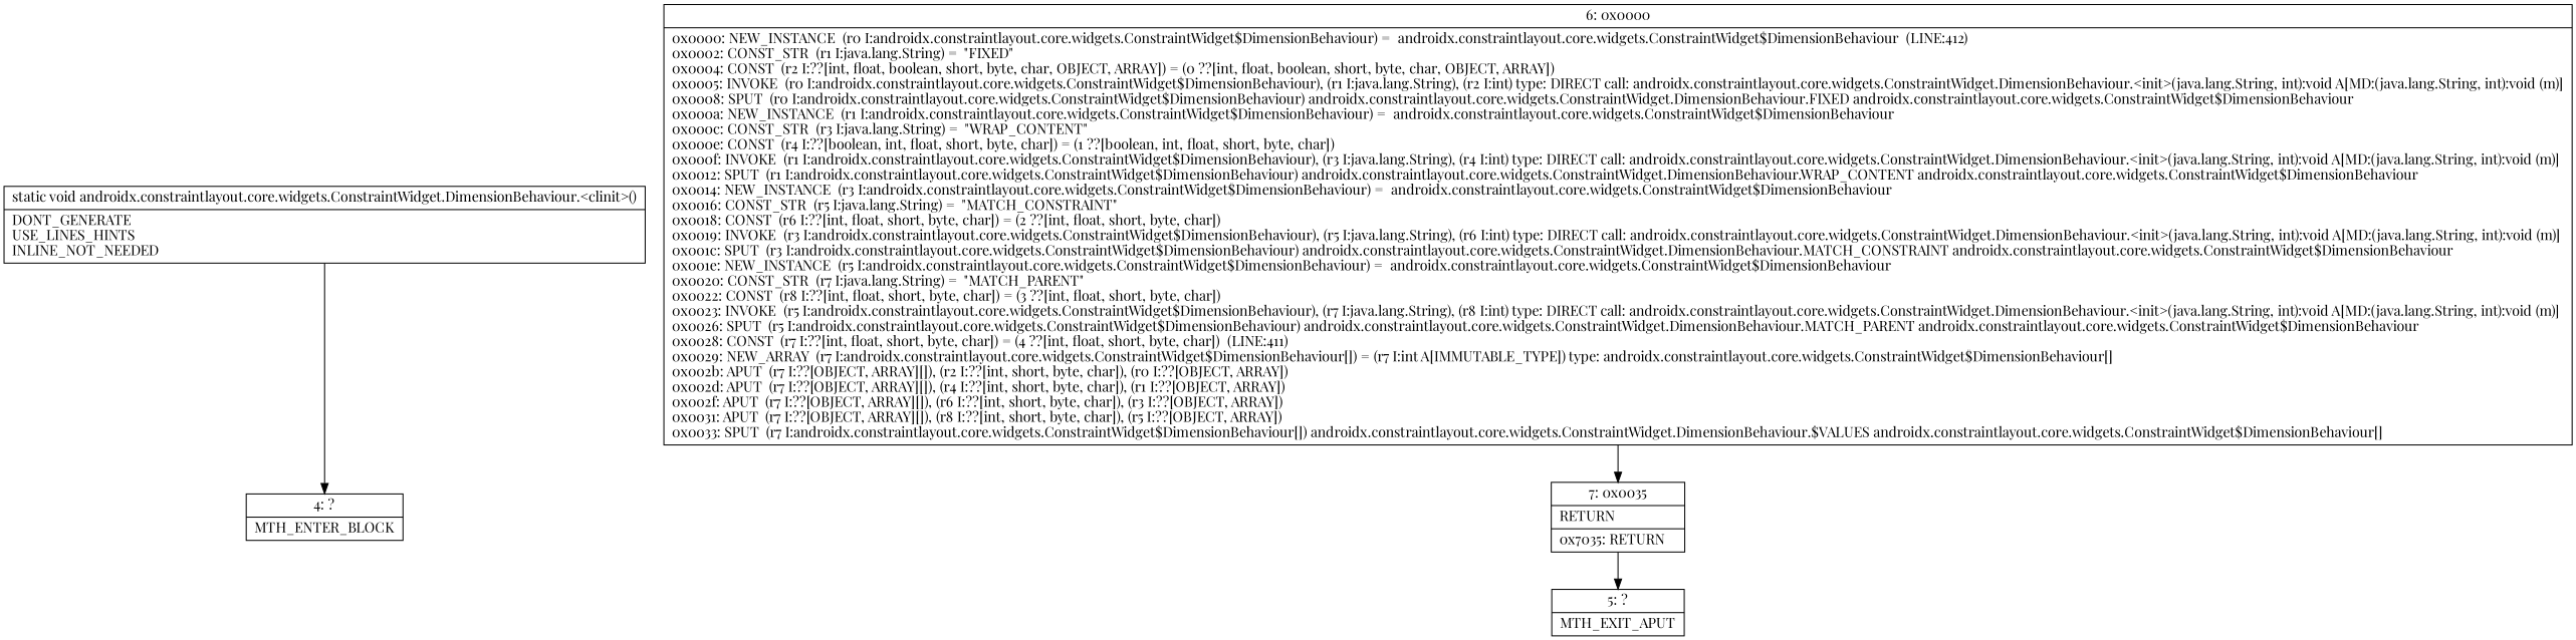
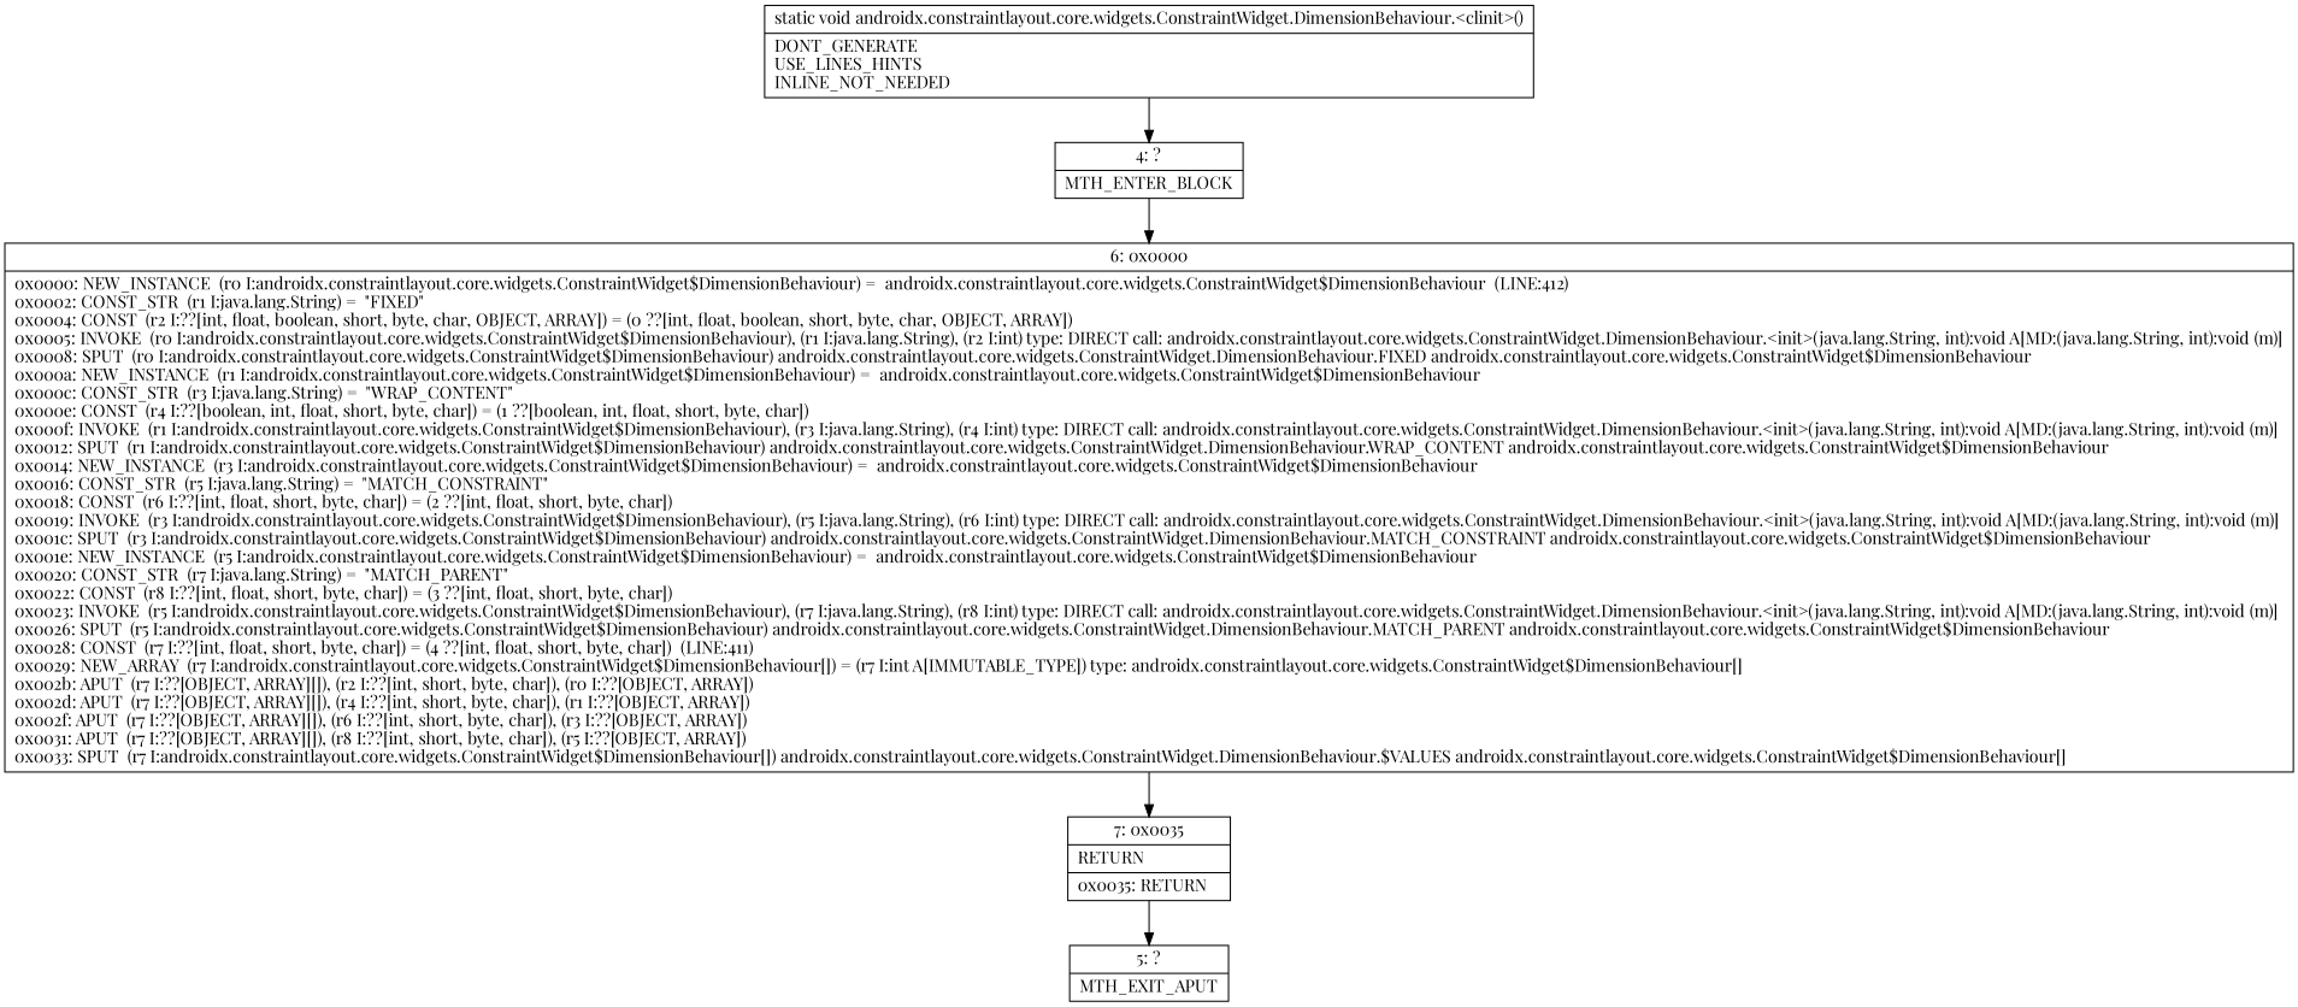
  digraph {
    fontname="Playfair Display"
    node [fontname="Playfair Display" shape=record]
    edge [fontname="Playfair Display"]
    n1 [label="{4\:\ ?|MTH_ENTER_BLOCK\l}"]
    n2 [label="{6\:\ 0x0000|0x0000: NEW_INSTANCE  (r0 I:androidx.constraintlayout.core.widgets.ConstraintWidget$DimensionBehaviour) =  androidx.constraintlayout.core.widgets.ConstraintWidget$DimensionBehaviour  (LINE:412)\l0x0002: CONST_STR  (r1 I:java.lang.String) =  \"FIXED\" \l0x0004: CONST  (r2 I:??[int, float, boolean, short, byte, char, OBJECT, ARRAY]) = (0 ??[int, float, boolean, short, byte, char, OBJECT, ARRAY]) \l0x0005: INVOKE  (r0 I:androidx.constraintlayout.core.widgets.ConstraintWidget$DimensionBehaviour), (r1 I:java.lang.String), (r2 I:int) type: DIRECT call: androidx.constraintlayout.core.widgets.ConstraintWidget.DimensionBehaviour.\<init\>(java.lang.String, int):void A[MD:(java.lang.String, int):void (m)]\l0x0008: SPUT  (r0 I:androidx.constraintlayout.core.widgets.ConstraintWidget$DimensionBehaviour) androidx.constraintlayout.core.widgets.ConstraintWidget.DimensionBehaviour.FIXED androidx.constraintlayout.core.widgets.ConstraintWidget$DimensionBehaviour \l0x000a: NEW_INSTANCE  (r1 I:androidx.constraintlayout.core.widgets.ConstraintWidget$DimensionBehaviour) =  androidx.constraintlayout.core.widgets.ConstraintWidget$DimensionBehaviour \l0x000c: CONST_STR  (r3 I:java.lang.String) =  \"WRAP_CONTENT\" \l0x000e: CONST  (r4 I:??[boolean, int, float, short, byte, char]) = (1 ??[boolean, int, float, short, byte, char]) \l0x000f: INVOKE  (r1 I:androidx.constraintlayout.core.widgets.ConstraintWidget$DimensionBehaviour), (r3 I:java.lang.String), (r4 I:int) type: DIRECT call: androidx.constraintlayout.core.widgets.ConstraintWidget.DimensionBehaviour.\<init\>(java.lang.String, int):void A[MD:(java.lang.String, int):void (m)]\l0x0012: SPUT  (r1 I:androidx.constraintlayout.core.widgets.ConstraintWidget$DimensionBehaviour) androidx.constraintlayout.core.widgets.ConstraintWidget.DimensionBehaviour.WRAP_CONTENT androidx.constraintlayout.core.widgets.ConstraintWidget$DimensionBehaviour \l0x0014: NEW_INSTANCE  (r3 I:androidx.constraintlayout.core.widgets.ConstraintWidget$DimensionBehaviour) =  androidx.constraintlayout.core.widgets.ConstraintWidget$DimensionBehaviour \l0x0016: CONST_STR  (r5 I:java.lang.String) =  \"MATCH_CONSTRAINT\" \l0x0018: CONST  (r6 I:??[int, float, short, byte, char]) = (2 ??[int, float, short, byte, char]) \l0x0019: INVOKE  (r3 I:androidx.constraintlayout.core.widgets.ConstraintWidget$DimensionBehaviour), (r5 I:java.lang.String), (r6 I:int) type: DIRECT call: androidx.constraintlayout.core.widgets.ConstraintWidget.DimensionBehaviour.\<init\>(java.lang.String, int):void A[MD:(java.lang.String, int):void (m)]\l0x001c: SPUT  (r3 I:androidx.constraintlayout.core.widgets.ConstraintWidget$DimensionBehaviour) androidx.constraintlayout.core.widgets.ConstraintWidget.DimensionBehaviour.MATCH_CONSTRAINT androidx.constraintlayout.core.widgets.ConstraintWidget$DimensionBehaviour \l0x001e: NEW_INSTANCE  (r5 I:androidx.constraintlayout.core.widgets.ConstraintWidget$DimensionBehaviour) =  androidx.constraintlayout.core.widgets.ConstraintWidget$DimensionBehaviour \l0x0020: CONST_STR  (r7 I:java.lang.String) =  \"MATCH_PARENT\" \l0x0022: CONST  (r8 I:??[int, float, short, byte, char]) = (3 ??[int, float, short, byte, char]) \l0x0023: INVOKE  (r5 I:androidx.constraintlayout.core.widgets.ConstraintWidget$DimensionBehaviour), (r7 I:java.lang.String), (r8 I:int) type: DIRECT call: androidx.constraintlayout.core.widgets.ConstraintWidget.DimensionBehaviour.\<init\>(java.lang.String, int):void A[MD:(java.lang.String, int):void (m)]\l0x0026: SPUT  (r5 I:androidx.constraintlayout.core.widgets.ConstraintWidget$DimensionBehaviour) androidx.constraintlayout.core.widgets.ConstraintWidget.DimensionBehaviour.MATCH_PARENT androidx.constraintlayout.core.widgets.ConstraintWidget$DimensionBehaviour \l0x0028: CONST  (r7 I:??[int, float, short, byte, char]) = (4 ??[int, float, short, byte, char])  (LINE:411)\l0x0029: NEW_ARRAY  (r7 I:androidx.constraintlayout.core.widgets.ConstraintWidget$DimensionBehaviour[]) = (r7 I:int A[IMMUTABLE_TYPE]) type: androidx.constraintlayout.core.widgets.ConstraintWidget$DimensionBehaviour[] \l0x002b: APUT  (r7 I:??[OBJECT, ARRAY][]), (r2 I:??[int, short, byte, char]), (r0 I:??[OBJECT, ARRAY]) \l0x002d: APUT  (r7 I:??[OBJECT, ARRAY][]), (r4 I:??[int, short, byte, char]), (r1 I:??[OBJECT, ARRAY]) \l0x002f: APUT  (r7 I:??[OBJECT, ARRAY][]), (r6 I:??[int, short, byte, char]), (r3 I:??[OBJECT, ARRAY]) \l0x0031: APUT  (r7 I:??[OBJECT, ARRAY][]), (r8 I:??[int, short, byte, char]), (r5 I:??[OBJECT, ARRAY]) \l0x0033: SPUT  (r7 I:androidx.constraintlayout.core.widgets.ConstraintWidget$DimensionBehaviour[]) androidx.constraintlayout.core.widgets.ConstraintWidget.DimensionBehaviour.$VALUES androidx.constraintlayout.core.widgets.ConstraintWidget$DimensionBehaviour[] \l}"]
-   n3 [label="{7\:\ 0x0035|RETURN\l|0x7035: RETURN   \l}"]
+   n3 [label="{7\:\ 0x0035|RETURN\l|0x0035: RETURN   \l}"]
    n4 [label="{5\:\ ?|MTH_EXIT_APUT\l}"]
    n5 [label="{static void androidx.constraintlayout.core.widgets.ConstraintWidget.DimensionBehaviour.\<clinit\>()  | DONT_GENERATE\lUSE_LINES_HINTS\lINLINE_NOT_NEEDED\l}"]
+   n1 -> n2
    n2 -> n3
    n3 -> n4
    n5 -> n1
  }
